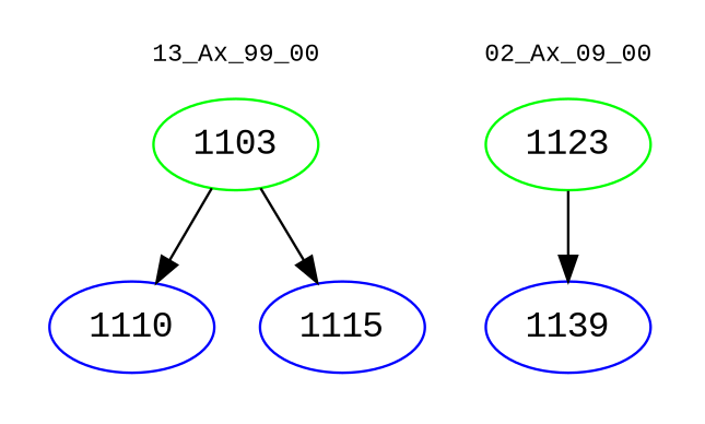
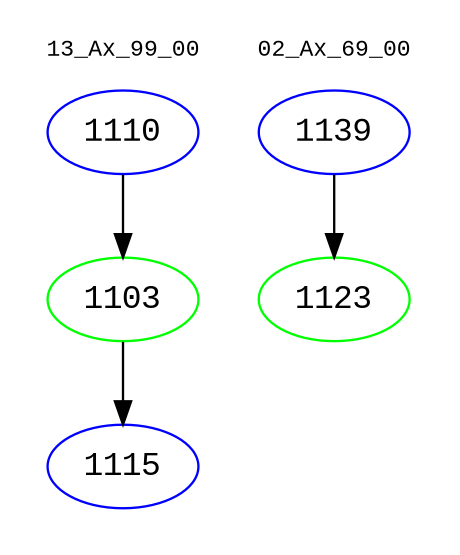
  digraph {
    fontname="Liberation Mono"
    node [color=blue fontname="Liberation Mono"]
    edge [color=black fontname="Liberation Mono"]
    n1 [label=1110]
    n2 [color=green label=1103]
    n3 [label=1115]
    n4 [color=green label=1123]
    n5 [label=1139]
    subgraph cluster_1 {
      color=white
      fontsize=10
      label="13_Ax_99_00"
      n1
      n2
      n3
    }
    subgraph cluster_2 {
      color=white
      fontsize=10
-     label="02_Ax_09_00"
+     label="02_Ax_69_00"
      n4
      n5
    }
-   n2 -> n1
+   n1 -> n2
    n2 -> n3
-   n4 -> n5
+   n5 -> n4
  }
